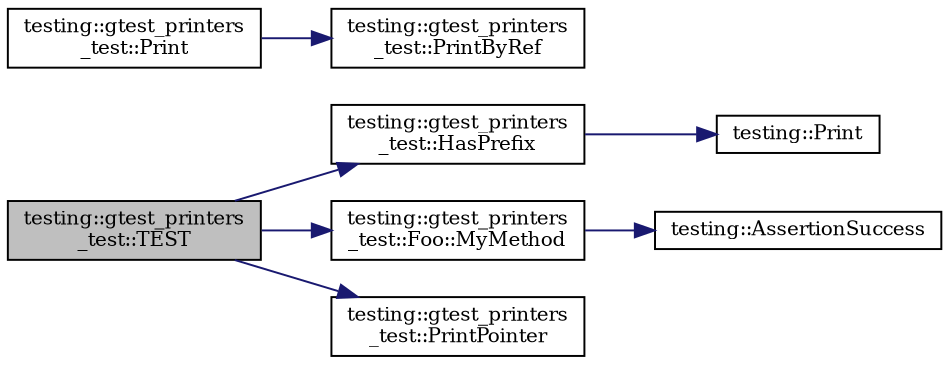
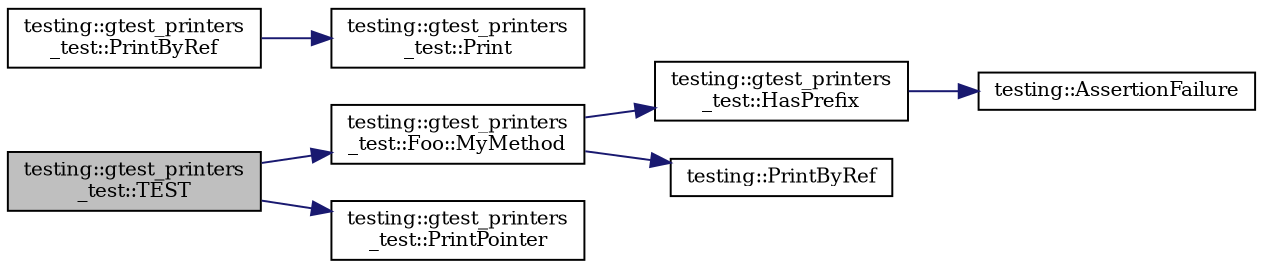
  digraph {
    fontname="DejaVu Serif"
    rankdir=LR
    node [color=black fontname="DejaVu Serif" fontsize=10 shape=record]
    edge [color=midnightblue fontname="DejaVu Serif" fontsize=10 labelfontname=Helvetica labelfontsize=10 style=solid]
    n1 [fillcolor=grey75 fontcolor=black height=0.2 label="testing::gtest_printers\l_test::TEST" style=filled width=0.4]
    n2 [height=0.2 label="testing::gtest_printers\l_test::HasPrefix" width=0.4]
    n3 [height=0.2 label="testing::gtest_printers\l_test::Foo::MyMethod" width=0.4]
    n4 [height=0.2 label="testing::gtest_printers\l_test::PrintPointer" width=0.4]
-   n5 [height=0.2 label="testing::Print" width=0.4]
-   n6 [height=0.2 label="testing::AssertionSuccess" width=0.4]
+   n5 [height=0.2 label="testing::AssertionFailure" width=0.4]
+   n6 [height=0.2 label="testing::PrintByRef" width=0.4]
    n7 [height=0.2 label="testing::gtest_printers\l_test::Print" width=0.4]
    n8 [height=0.2 label="testing::gtest_printers\l_test::PrintByRef" width=0.4]
-   n1 -> n2
+   n3 -> n2
    n1 -> n3
    n1 -> n4
    n2 -> n5
    n3 -> n6
-   n7 -> n8
+   n8 -> n7
  }
